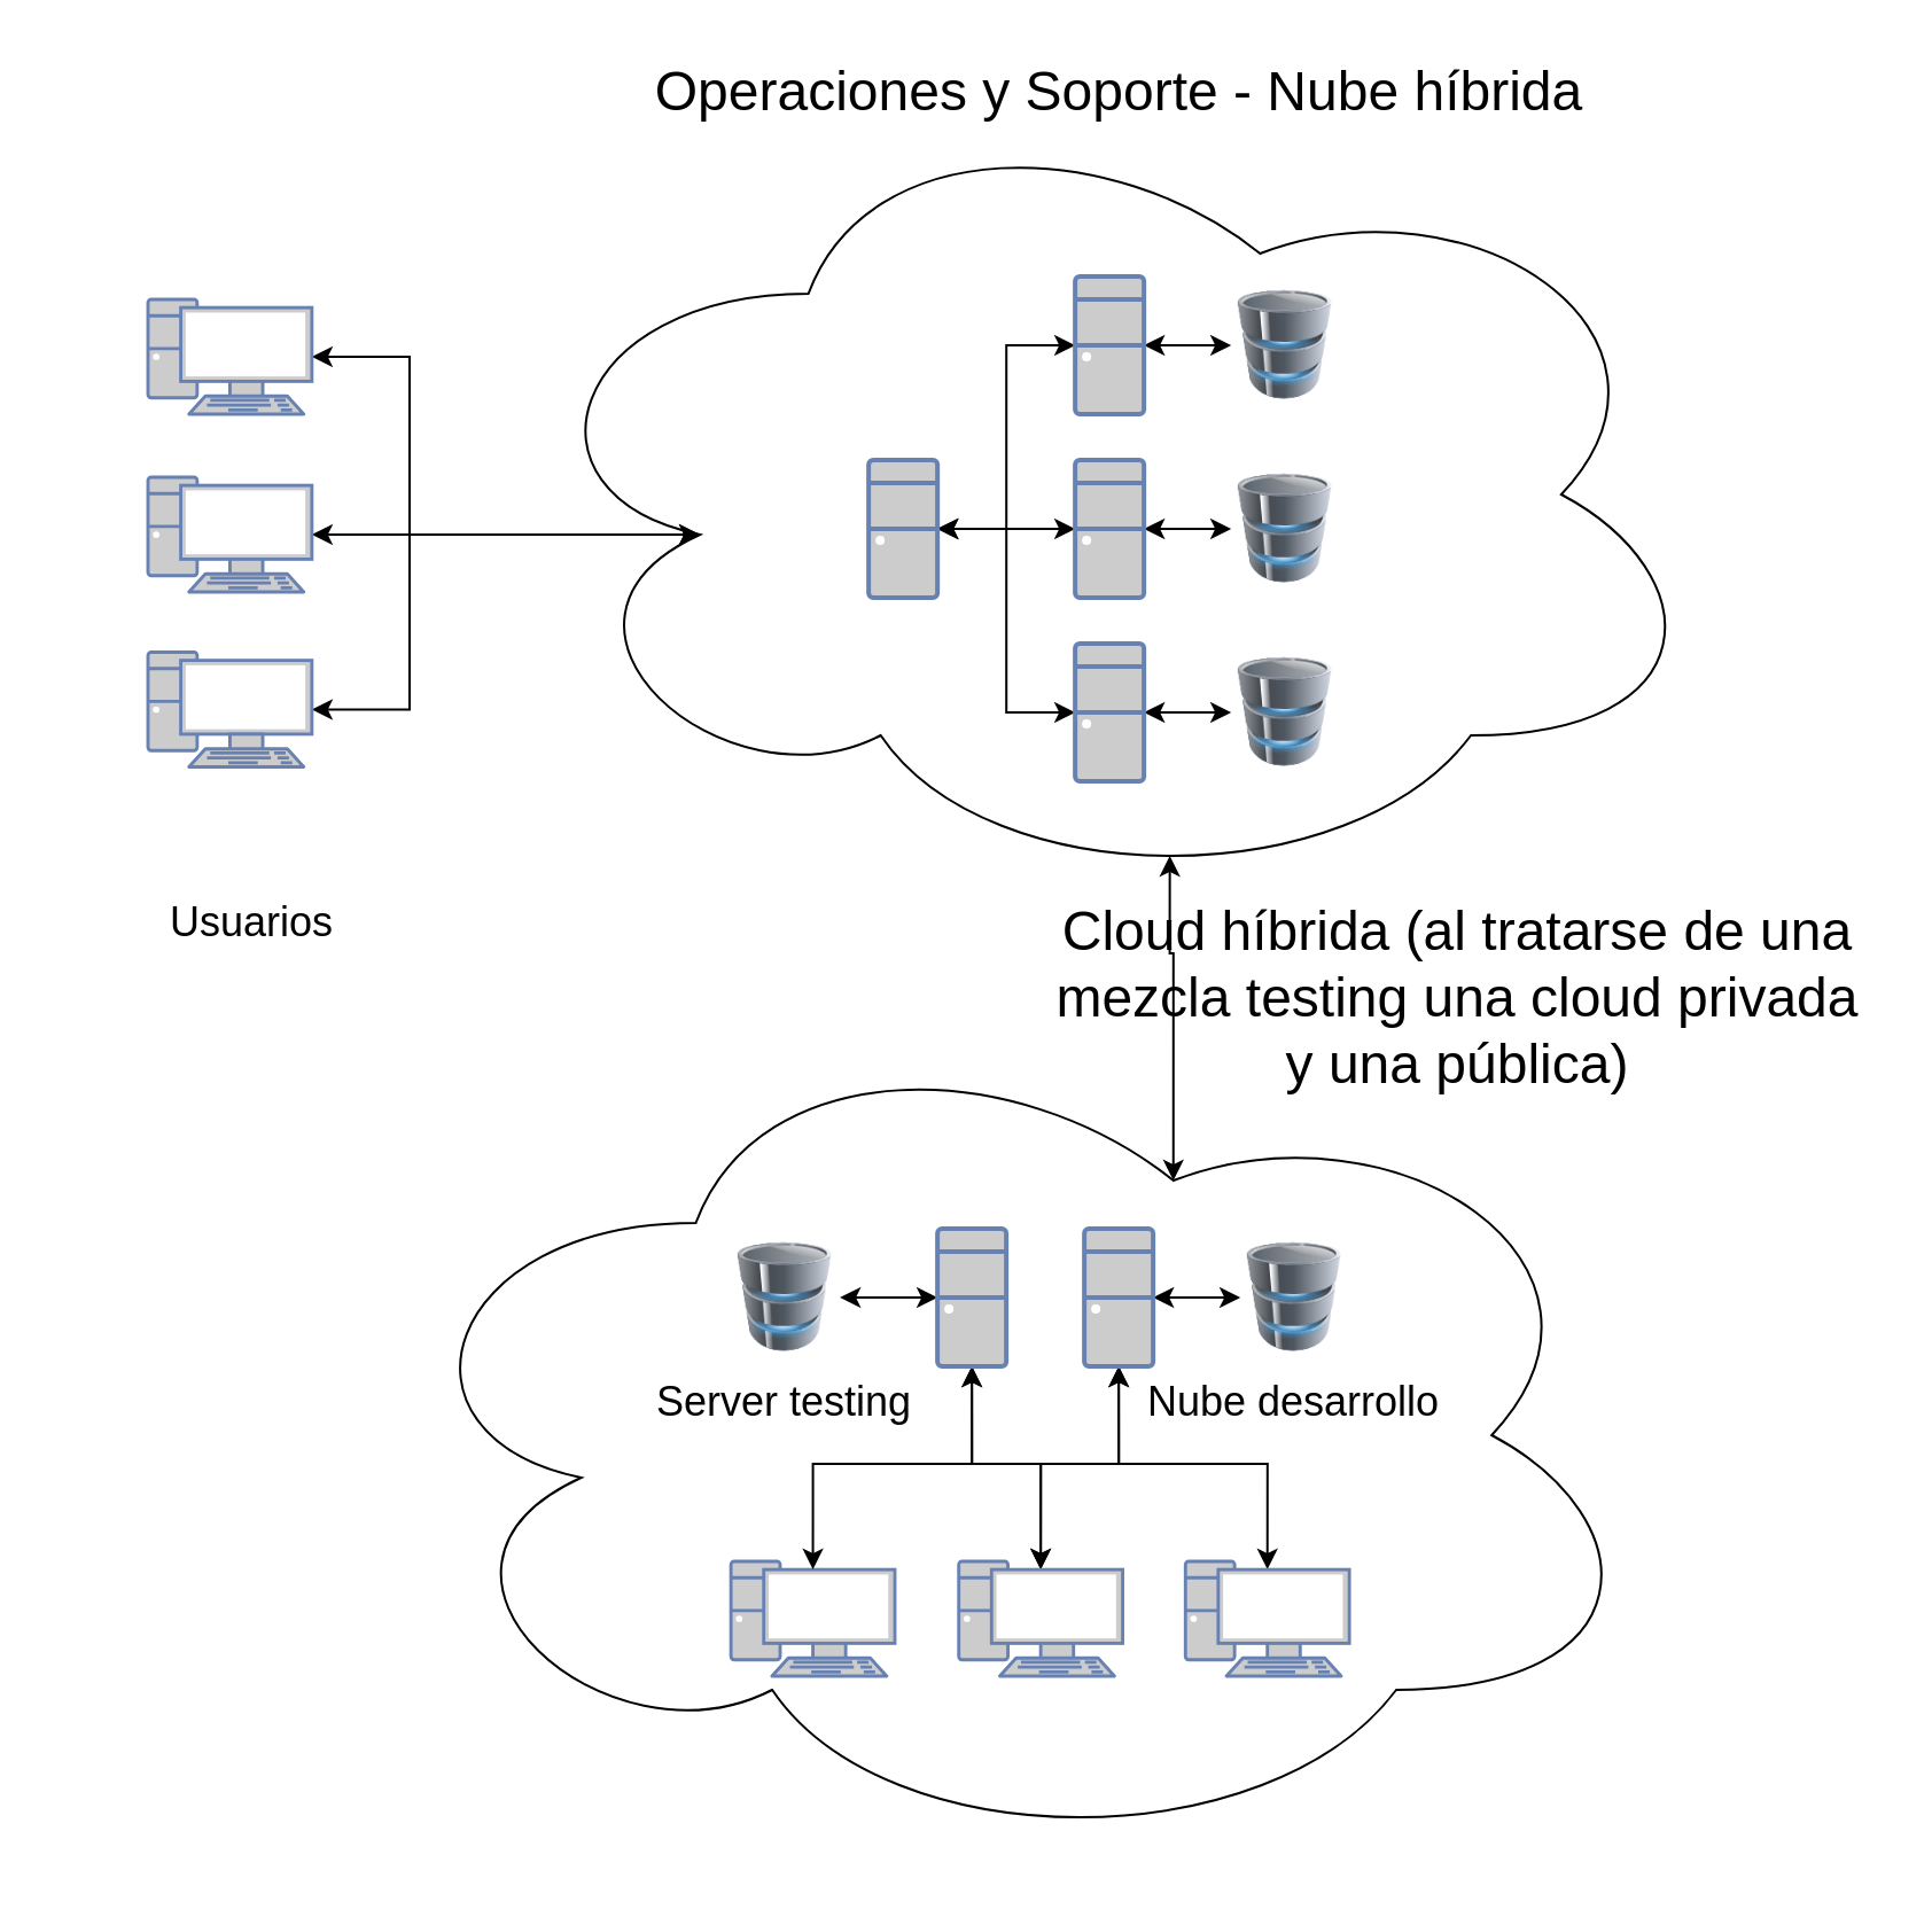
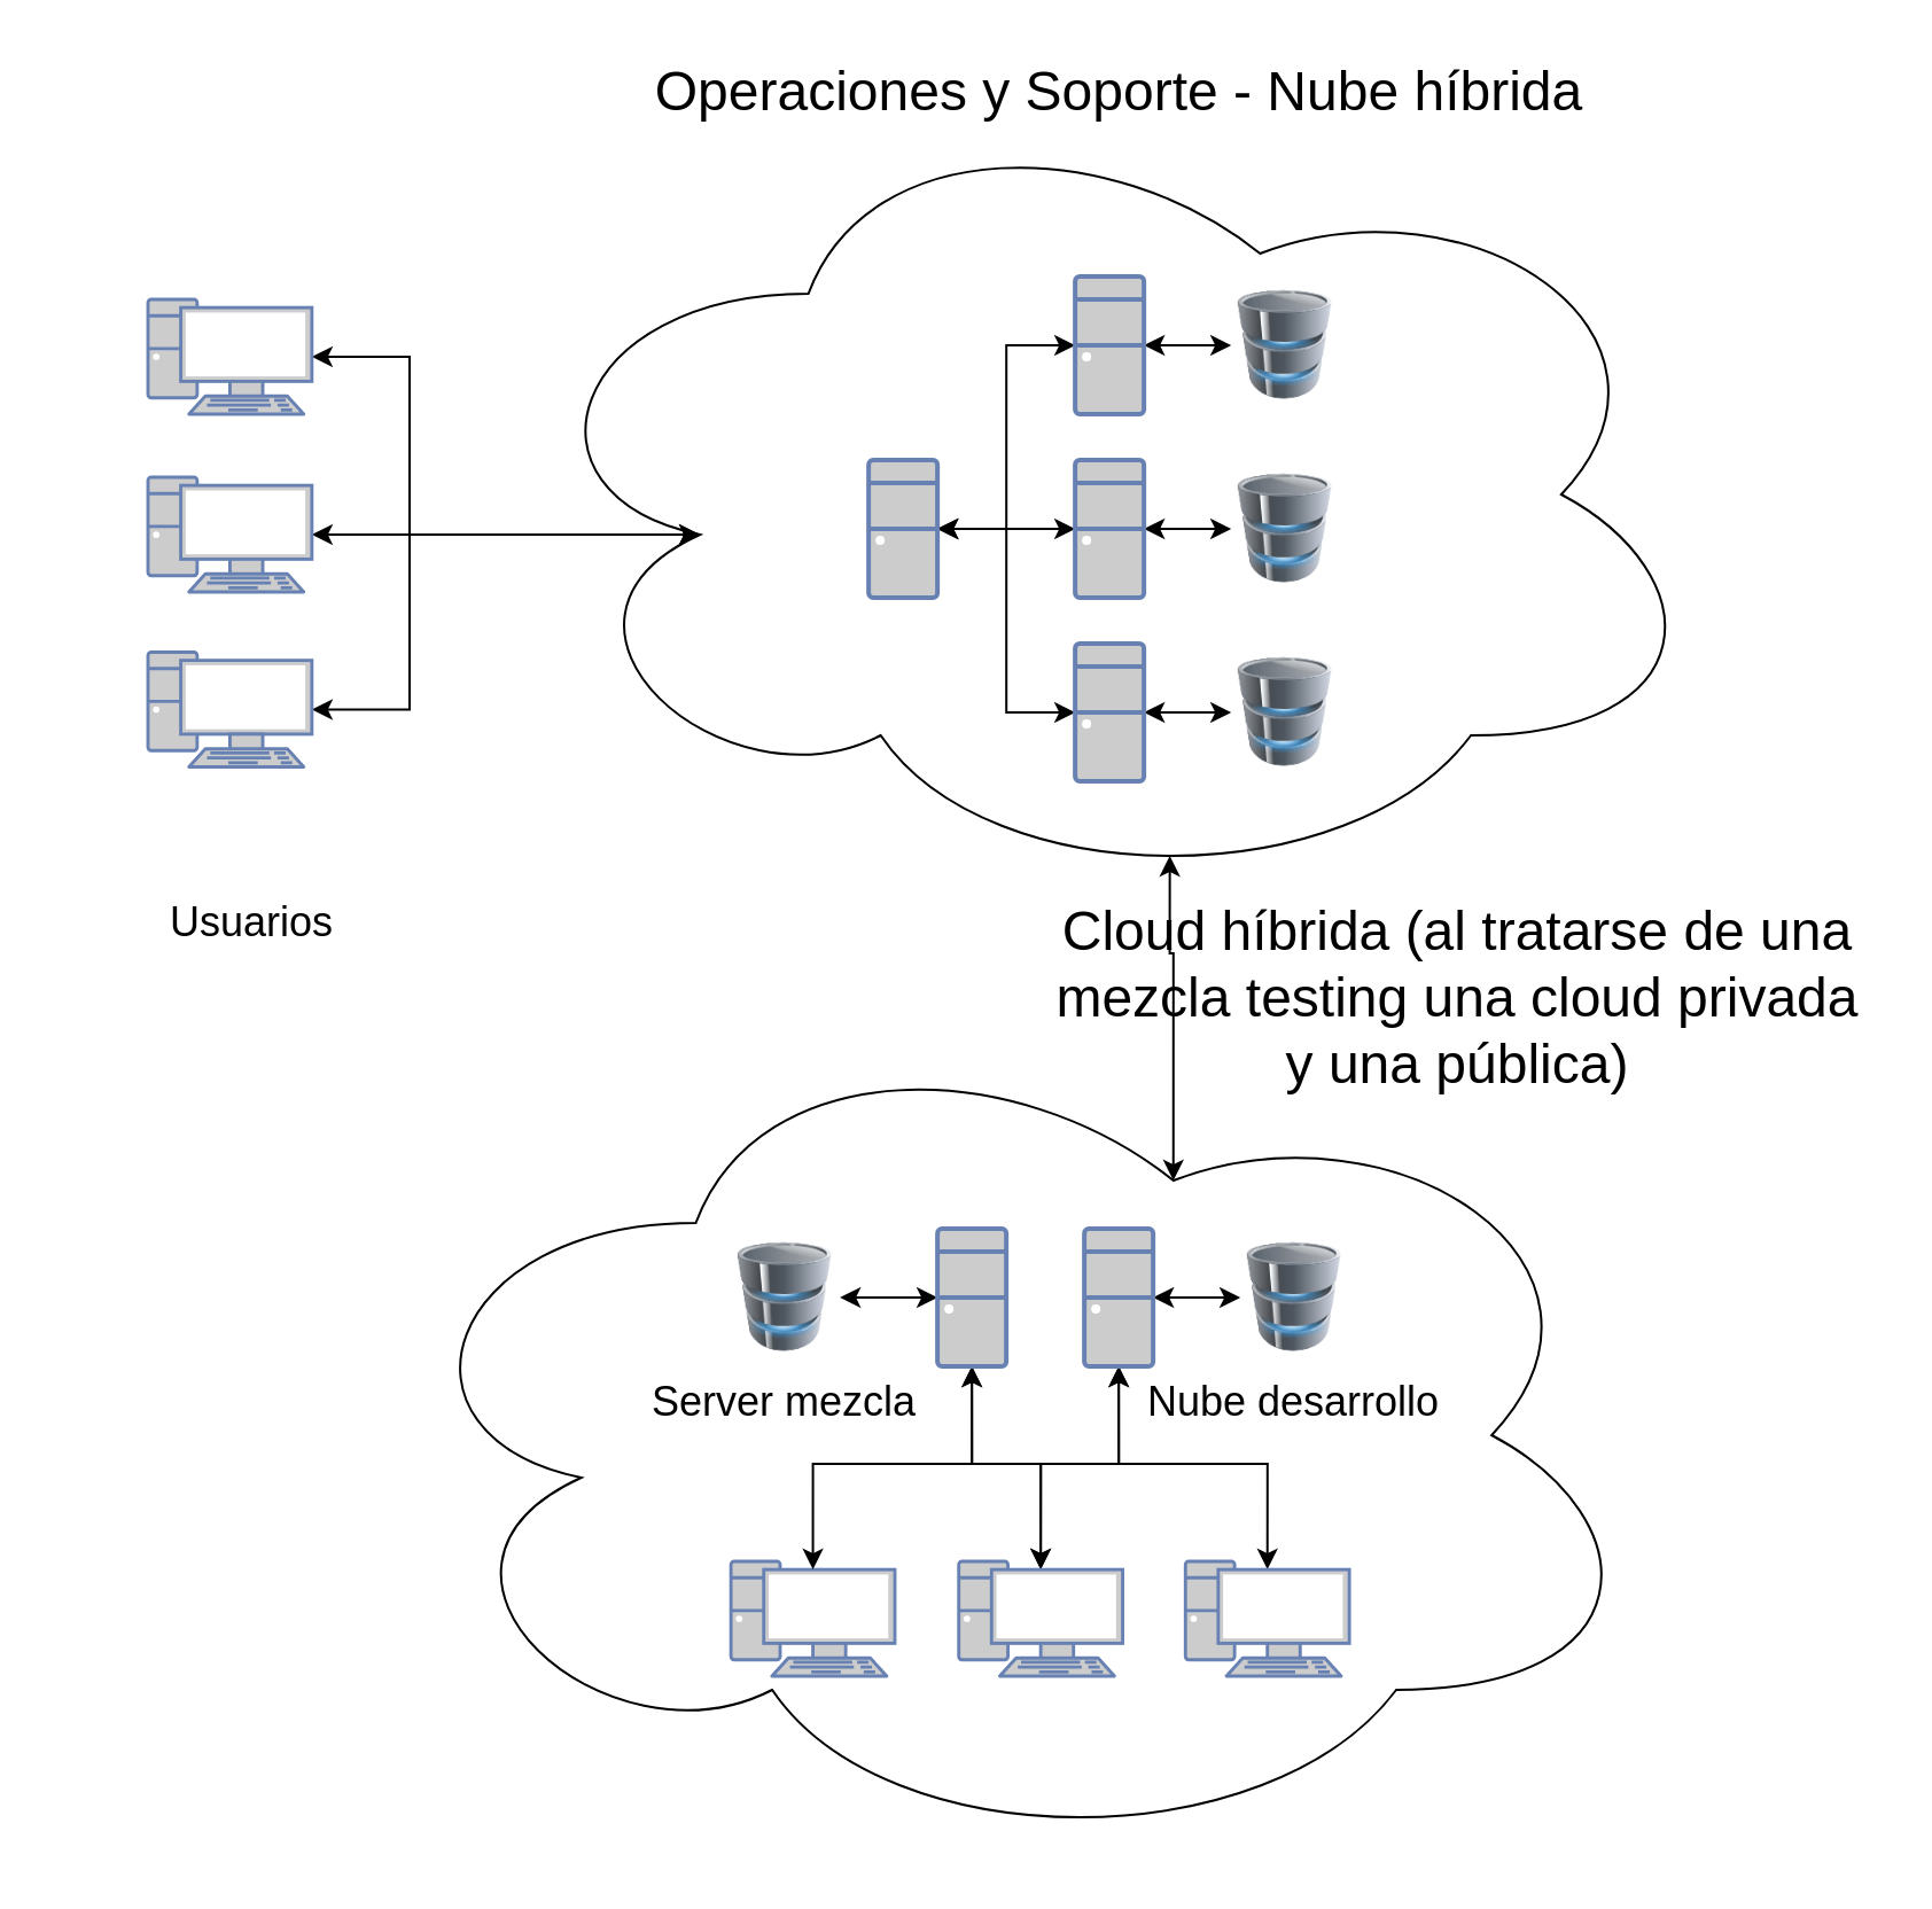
  <mxCell id="0" />
  <mxCell id="1" parent="0" />
  <mxCell id="2" style="edgeStyle=orthogonalEdgeStyle;rounded=0;orthogonalLoop=1;jettySize=auto;html=1;exitX=0.625;exitY=0.2;exitDx=0;exitDy=0;exitPerimeter=0;entryX=0.55;entryY=0.95;entryDx=0;entryDy=0;entryPerimeter=0;shadow=0;startArrow=classic;startFill=1;" parent="1" source="3" target="5" edge="1"><mxGeometry relative="1" as="geometry" /></mxCell>
  <mxCell id="3" value="" style="ellipse;shape=cloud;whiteSpace=wrap;html=1;" parent="1" vertex="1"><mxGeometry x="164" y="440" width="555" height="370" as="geometry" /></mxCell>
  <mxCell id="4" style="edgeStyle=orthogonalEdgeStyle;rounded=0;orthogonalLoop=1;jettySize=auto;html=1;exitX=0.16;exitY=0.55;exitDx=0;exitDy=0;exitPerimeter=0;entryX=1;entryY=0.5;entryDx=0;entryDy=0;entryPerimeter=0;shadow=0;startArrow=classic;startFill=1;" parent="1" source="5" target="36" edge="1"><mxGeometry relative="1" as="geometry" /></mxCell>
  <mxCell id="5" value="" style="ellipse;shape=cloud;whiteSpace=wrap;html=1;" parent="1" vertex="1"><mxGeometry x="220.57" y="40" width="525" height="350" as="geometry" /></mxCell>
  <mxCell id="6" value="" style="fontColor=#0066CC;verticalAlign=top;verticalLabelPosition=bottom;labelPosition=center;align=center;html=1;outlineConnect=0;fillColor=#CCCCCC;strokeColor=#6881B3;gradientColor=none;gradientDirection=north;strokeWidth=2;shape=mxgraph.networks.pc;" parent="1" vertex="1"><mxGeometry x="318.07" y="680" width="71.43" height="50" as="geometry" /></mxCell>
  <mxCell id="7" style="edgeStyle=orthogonalEdgeStyle;rounded=0;orthogonalLoop=1;jettySize=auto;html=1;exitX=1;exitY=0.5;exitDx=0;exitDy=0;exitPerimeter=0;entryX=0;entryY=0.5;entryDx=0;entryDy=0;shadow=0;startArrow=classic;startFill=1;" parent="1" source="9" target="10" edge="1"><mxGeometry relative="1" as="geometry" /></mxCell>
  <mxCell id="8" style="edgeStyle=orthogonalEdgeStyle;rounded=0;orthogonalLoop=1;jettySize=auto;html=1;exitX=0;exitY=0.5;exitDx=0;exitDy=0;exitPerimeter=0;entryX=1;entryY=0.5;entryDx=0;entryDy=0;entryPerimeter=0;shadow=0;startArrow=classic;startFill=1;" parent="1" source="9" target="31" edge="1"><mxGeometry relative="1" as="geometry" /></mxCell>
  <mxCell id="9" value="" style="fontColor=#0066CC;verticalAlign=top;verticalLabelPosition=bottom;labelPosition=center;align=center;html=1;outlineConnect=0;fillColor=#CCCCCC;strokeColor=#6881B3;gradientColor=none;gradientDirection=north;strokeWidth=2;shape=mxgraph.networks.desktop_pc;" parent="1" vertex="1"><mxGeometry x="468.07" y="120" width="30" height="60" as="geometry" /></mxCell>
  <mxCell id="10" value="" style="image;html=1;image=img/lib/clip_art/computers/Database_128x128.png" parent="1" vertex="1"><mxGeometry x="536.07" y="126.25" width="47.5" height="47.5" as="geometry" /></mxCell>
  <mxCell id="11" style="edgeStyle=orthogonalEdgeStyle;rounded=0;orthogonalLoop=1;jettySize=auto;html=1;exitX=1;exitY=0.5;exitDx=0;exitDy=0;exitPerimeter=0;entryX=0;entryY=0.5;entryDx=0;entryDy=0;shadow=0;startArrow=classic;startFill=1;" parent="1" source="13" target="14" edge="1"><mxGeometry relative="1" as="geometry" /></mxCell>
  <mxCell id="12" style="edgeStyle=orthogonalEdgeStyle;rounded=0;orthogonalLoop=1;jettySize=auto;html=1;exitX=0;exitY=0.5;exitDx=0;exitDy=0;exitPerimeter=0;entryX=1;entryY=0.5;entryDx=0;entryDy=0;entryPerimeter=0;shadow=0;startArrow=classic;startFill=1;" parent="1" source="13" target="31" edge="1"><mxGeometry relative="1" as="geometry" /></mxCell>
  <mxCell id="13" value="" style="fontColor=#0066CC;verticalAlign=top;verticalLabelPosition=bottom;labelPosition=center;align=center;html=1;outlineConnect=0;fillColor=#CCCCCC;strokeColor=#6881B3;gradientColor=none;gradientDirection=north;strokeWidth=2;shape=mxgraph.networks.desktop_pc;" parent="1" vertex="1"><mxGeometry x="468.07" y="200" width="30" height="60" as="geometry" /></mxCell>
  <mxCell id="14" value="" style="image;html=1;image=img/lib/clip_art/computers/Database_128x128.png" parent="1" vertex="1"><mxGeometry x="536.07" y="206.25" width="47.5" height="47.5" as="geometry" /></mxCell>
  <mxCell id="15" style="edgeStyle=orthogonalEdgeStyle;rounded=0;orthogonalLoop=1;jettySize=auto;html=1;exitX=1;exitY=0.5;exitDx=0;exitDy=0;exitPerimeter=0;entryX=0;entryY=0.5;entryDx=0;entryDy=0;shadow=0;startArrow=classic;startFill=1;" parent="1" source="17" target="18" edge="1"><mxGeometry relative="1" as="geometry" /></mxCell>
  <mxCell id="16" style="edgeStyle=orthogonalEdgeStyle;rounded=0;orthogonalLoop=1;jettySize=auto;html=1;exitX=0;exitY=0.5;exitDx=0;exitDy=0;exitPerimeter=0;entryX=1;entryY=0.5;entryDx=0;entryDy=0;entryPerimeter=0;shadow=0;startArrow=classic;startFill=1;" parent="1" source="17" target="31" edge="1"><mxGeometry relative="1" as="geometry" /></mxCell>
  <mxCell id="17" value="" style="fontColor=#0066CC;verticalAlign=top;verticalLabelPosition=bottom;labelPosition=center;align=center;html=1;outlineConnect=0;fillColor=#CCCCCC;strokeColor=#6881B3;gradientColor=none;gradientDirection=north;strokeWidth=2;shape=mxgraph.networks.desktop_pc;" parent="1" vertex="1"><mxGeometry x="468.07" y="280" width="30" height="60" as="geometry" /></mxCell>
  <mxCell id="18" value="" style="image;html=1;image=img/lib/clip_art/computers/Database_128x128.png" parent="1" vertex="1"><mxGeometry x="536.07" y="286.25" width="47.5" height="47.5" as="geometry" /></mxCell>
  <mxCell id="19" style="edgeStyle=orthogonalEdgeStyle;rounded=0;orthogonalLoop=1;jettySize=auto;html=1;exitX=1;exitY=0.5;exitDx=0;exitDy=0;exitPerimeter=0;entryX=0;entryY=0.5;entryDx=0;entryDy=0;shadow=0;startArrow=classic;startFill=1;" parent="1" source="22" target="23" edge="1"><mxGeometry relative="1" as="geometry" /></mxCell>
  <mxCell id="20" style="edgeStyle=orthogonalEdgeStyle;rounded=0;orthogonalLoop=1;jettySize=auto;html=1;exitX=0.5;exitY=1;exitDx=0;exitDy=0;exitPerimeter=0;entryX=0.5;entryY=0.07;entryDx=0;entryDy=0;entryPerimeter=0;shadow=0;startArrow=classic;startFill=1;" parent="1" source="22" target="29" edge="1"><mxGeometry relative="1" as="geometry" /></mxCell>
  <mxCell id="21" style="edgeStyle=orthogonalEdgeStyle;rounded=0;orthogonalLoop=1;jettySize=auto;html=1;exitX=0.5;exitY=1;exitDx=0;exitDy=0;exitPerimeter=0;entryX=0.5;entryY=0.07;entryDx=0;entryDy=0;entryPerimeter=0;shadow=0;startArrow=classic;startFill=1;" parent="1" source="22" target="30" edge="1"><mxGeometry relative="1" as="geometry" /></mxCell>
  <mxCell id="22" value="" style="fontColor=#0066CC;verticalAlign=top;verticalLabelPosition=bottom;labelPosition=center;align=center;html=1;outlineConnect=0;fillColor=#CCCCCC;strokeColor=#6881B3;gradientColor=none;gradientDirection=north;strokeWidth=2;shape=mxgraph.networks.desktop_pc;" parent="1" vertex="1"><mxGeometry x="472.07" y="535" width="30" height="60" as="geometry" /></mxCell>
  <mxCell id="23" value="" style="image;html=1;image=img/lib/clip_art/computers/Database_128x128.png" parent="1" vertex="1"><mxGeometry x="540.07" y="541.25" width="47.5" height="47.5" as="geometry" /></mxCell>
  <mxCell id="24" style="edgeStyle=orthogonalEdgeStyle;rounded=0;orthogonalLoop=1;jettySize=auto;html=1;exitX=0;exitY=0.5;exitDx=0;exitDy=0;exitPerimeter=0;entryX=1;entryY=0.5;entryDx=0;entryDy=0;shadow=0;startArrow=classic;startFill=1;" parent="1" source="27" target="28" edge="1"><mxGeometry relative="1" as="geometry" /></mxCell>
  <mxCell id="25" style="edgeStyle=orthogonalEdgeStyle;rounded=0;orthogonalLoop=1;jettySize=auto;html=1;exitX=0.5;exitY=1;exitDx=0;exitDy=0;exitPerimeter=0;entryX=0.5;entryY=0.07;entryDx=0;entryDy=0;entryPerimeter=0;shadow=0;startArrow=classic;startFill=1;" parent="1" source="27" target="6" edge="1"><mxGeometry relative="1" as="geometry" /></mxCell>
  <mxCell id="26" style="edgeStyle=orthogonalEdgeStyle;rounded=0;orthogonalLoop=1;jettySize=auto;html=1;exitX=0.5;exitY=1;exitDx=0;exitDy=0;exitPerimeter=0;entryX=0.5;entryY=0.07;entryDx=0;entryDy=0;entryPerimeter=0;shadow=0;startArrow=classic;startFill=1;" parent="1" source="27" target="29" edge="1"><mxGeometry relative="1" as="geometry" /></mxCell>
  <mxCell id="27" value="" style="fontColor=#0066CC;verticalAlign=top;verticalLabelPosition=bottom;labelPosition=center;align=center;html=1;outlineConnect=0;fillColor=#CCCCCC;strokeColor=#6881B3;gradientColor=none;gradientDirection=north;strokeWidth=2;shape=mxgraph.networks.desktop_pc;" parent="1" vertex="1"><mxGeometry x="408.07" y="535" width="30" height="60" as="geometry" /></mxCell>
  <mxCell id="28" value="" style="image;html=1;image=img/lib/clip_art/computers/Database_128x128.png" parent="1" vertex="1"><mxGeometry x="318.07" y="541.25" width="47.5" height="47.5" as="geometry" /></mxCell>
  <mxCell id="29" value="" style="fontColor=#0066CC;verticalAlign=top;verticalLabelPosition=bottom;labelPosition=center;align=center;html=1;outlineConnect=0;fillColor=#CCCCCC;strokeColor=#6881B3;gradientColor=none;gradientDirection=north;strokeWidth=2;shape=mxgraph.networks.pc;" parent="1" vertex="1"><mxGeometry x="417.35" y="680" width="71.43" height="50" as="geometry" /></mxCell>
  <mxCell id="30" value="" style="fontColor=#0066CC;verticalAlign=top;verticalLabelPosition=bottom;labelPosition=center;align=center;html=1;outlineConnect=0;fillColor=#CCCCCC;strokeColor=#6881B3;gradientColor=none;gradientDirection=north;strokeWidth=2;shape=mxgraph.networks.pc;" parent="1" vertex="1"><mxGeometry x="516.14" y="680" width="71.43" height="50" as="geometry" /></mxCell>
  <mxCell id="31" value="" style="fontColor=#0066CC;verticalAlign=top;verticalLabelPosition=bottom;labelPosition=center;align=center;html=1;outlineConnect=0;fillColor=#CCCCCC;strokeColor=#6881B3;gradientColor=none;gradientDirection=north;strokeWidth=2;shape=mxgraph.networks.desktop_pc;" parent="1" vertex="1"><mxGeometry x="378.07" y="200" width="30" height="60" as="geometry" /></mxCell>
  <mxCell id="32" style="edgeStyle=orthogonalEdgeStyle;rounded=0;orthogonalLoop=1;jettySize=auto;html=1;exitX=1;exitY=0.5;exitDx=0;exitDy=0;exitPerimeter=0;entryX=0.16;entryY=0.55;entryDx=0;entryDy=0;entryPerimeter=0;shadow=0;startArrow=classic;startFill=1;" parent="1" source="33" target="5" edge="1"><mxGeometry relative="1" as="geometry" /></mxCell>
  <mxCell id="33" value="" style="fontColor=#0066CC;verticalAlign=top;verticalLabelPosition=bottom;labelPosition=center;align=center;html=1;outlineConnect=0;fillColor=#CCCCCC;strokeColor=#6881B3;gradientColor=none;gradientDirection=north;strokeWidth=2;shape=mxgraph.networks.pc;" parent="1" vertex="1"><mxGeometry x="64" y="130" width="71.43" height="50" as="geometry" /></mxCell>
  <mxCell id="34" style="edgeStyle=orthogonalEdgeStyle;rounded=0;orthogonalLoop=1;jettySize=auto;html=1;exitX=1;exitY=0.5;exitDx=0;exitDy=0;exitPerimeter=0;entryX=0.16;entryY=0.55;entryDx=0;entryDy=0;entryPerimeter=0;shadow=0;startArrow=classic;startFill=1;" parent="1" source="35" target="5" edge="1"><mxGeometry relative="1" as="geometry" /></mxCell>
  <mxCell id="35" value="" style="fontColor=#0066CC;verticalAlign=top;verticalLabelPosition=bottom;labelPosition=center;align=center;html=1;outlineConnect=0;fillColor=#CCCCCC;strokeColor=#6881B3;gradientColor=none;gradientDirection=north;strokeWidth=2;shape=mxgraph.networks.pc;" parent="1" vertex="1"><mxGeometry x="64" y="207.5" width="71.43" height="50" as="geometry" /></mxCell>
  <mxCell id="36" value="" style="fontColor=#0066CC;verticalAlign=top;verticalLabelPosition=bottom;labelPosition=center;align=center;html=1;outlineConnect=0;fillColor=#CCCCCC;strokeColor=#6881B3;gradientColor=none;gradientDirection=north;strokeWidth=2;shape=mxgraph.networks.pc;" parent="1" vertex="1"><mxGeometry x="64" y="283.75" width="71.43" height="50" as="geometry" /></mxCell>
  <mxCell id="37" value="&lt;font style=&quot;font-size: 24px;&quot;&gt;Operaciones y Soporte - Nube híbrida&lt;/font&gt;" style="text;html=1;strokeColor=none;fillColor=none;align=center;verticalAlign=middle;whiteSpace=wrap;rounded=0;" parent="1" vertex="1"><mxGeometry x="278.61" y="20" width="416.93" height="40" as="geometry" /></mxCell>
- <mxCell id="38" value="&lt;span style=&quot;font-size: 18px;&quot;&gt;Server testing&lt;/span&gt;" style="text;html=1;strokeColor=none;fillColor=none;align=center;verticalAlign=middle;whiteSpace=wrap;rounded=0;fontSize=24;" parent="1" vertex="1"><mxGeometry x="252.11" y="588.75" width="179.43" height="40" as="geometry" /></mxCell>
+ <mxCell id="38" value="&lt;span style=&quot;font-size: 18px;&quot;&gt;Server mezcla&lt;/span&gt;" style="text;html=1;strokeColor=none;fillColor=none;align=center;verticalAlign=middle;whiteSpace=wrap;rounded=0;fontSize=24;" parent="1" vertex="1"><mxGeometry x="252.11" y="588.75" width="179.43" height="40" as="geometry" /></mxCell>
  <mxCell id="39" value="&lt;span style=&quot;font-size: 18px;&quot;&gt;Nube desarrollo&lt;/span&gt;" style="text;html=1;strokeColor=none;fillColor=none;align=center;verticalAlign=middle;whiteSpace=wrap;rounded=0;fontSize=24;" parent="1" vertex="1"><mxGeometry x="474.11" y="588.75" width="179.43" height="40" as="geometry" /></mxCell>
  <mxCell id="40" value="&lt;font style=&quot;line-height: 1.2; font-size: 18px;&quot;&gt;Usuarios&lt;/font&gt;" style="text;html=1;strokeColor=none;fillColor=none;align=center;verticalAlign=middle;whiteSpace=wrap;rounded=0;fontSize=24;" parent="1" vertex="1"><mxGeometry x="20" y="380" width="179.43" height="40" as="geometry" /></mxCell>
  <mxCell id="41" value="&lt;font style=&quot;font-size: 24px;&quot;&gt;Cloud híbrida (al tratarse de una mezcla testing una cloud privada y una pública)&lt;/font&gt;" style="text;html=1;strokeColor=none;fillColor=none;align=center;verticalAlign=middle;whiteSpace=wrap;rounded=0;" parent="1" vertex="1"><mxGeometry x="450" y="390" width="370" height="90" as="geometry" /></mxCell>
